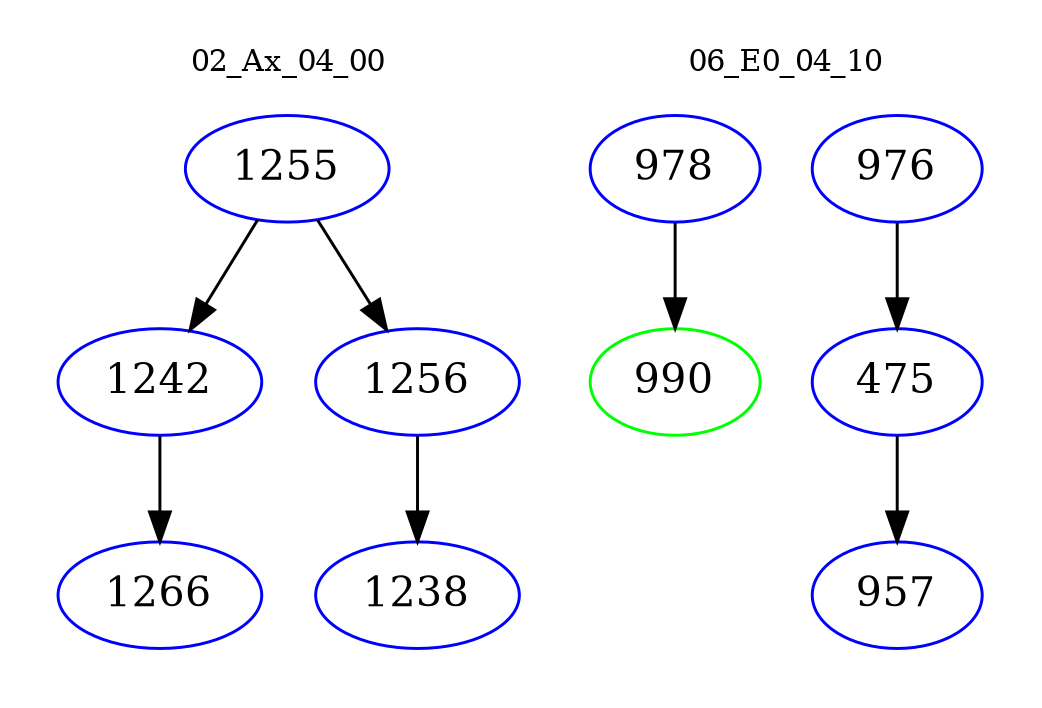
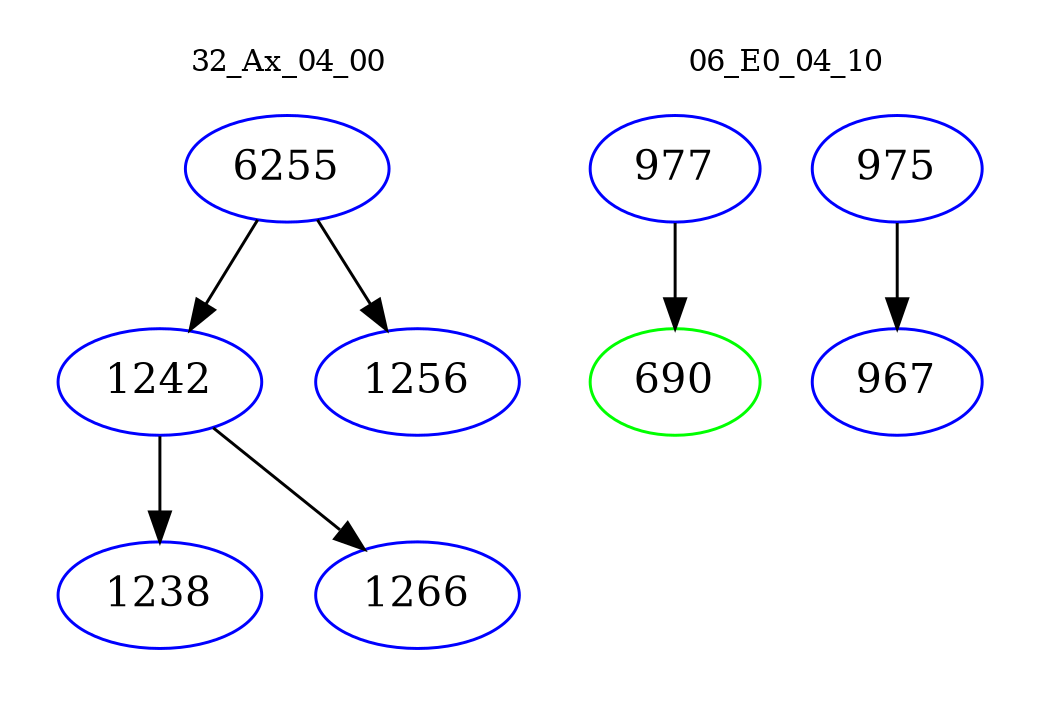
  digraph {
    node [color=blue]
    edge [color=black]
-   n1 [label=1255]
+   n1 [label=6255]
    n2 [label=1242]
    n3 [label=1256]
    n4 [label=1238]
    n5 [label=1266]
-   n6 [label=976]
-   n7 [label=475]
-   n8 [label=978]
-   n9 [label=957]
-   n10 [color=green label=990]
+   n7 [label=975]
+   n8 [label=977]
+   n9 [label=967]
+   n10 [color=green label=690]
    subgraph cluster_1 {
      color=white
      fontsize=10
-     label="02_Ax_04_00"
+     label="32_Ax_04_00"
      n1
      n2
      n3
      n4
      n5
    }
    subgraph cluster_2 {
      color=white
      fontsize=10
      label="06_E0_04_10"
-     n6
      n7
      n8
      n9
      n10
    }
    n1 -> n2
    n1 -> n3
-   n3 -> n4
+   n2 -> n4
    n2 -> n5
-   n6 -> n7
    n7 -> n9
    n8 -> n10
  }
